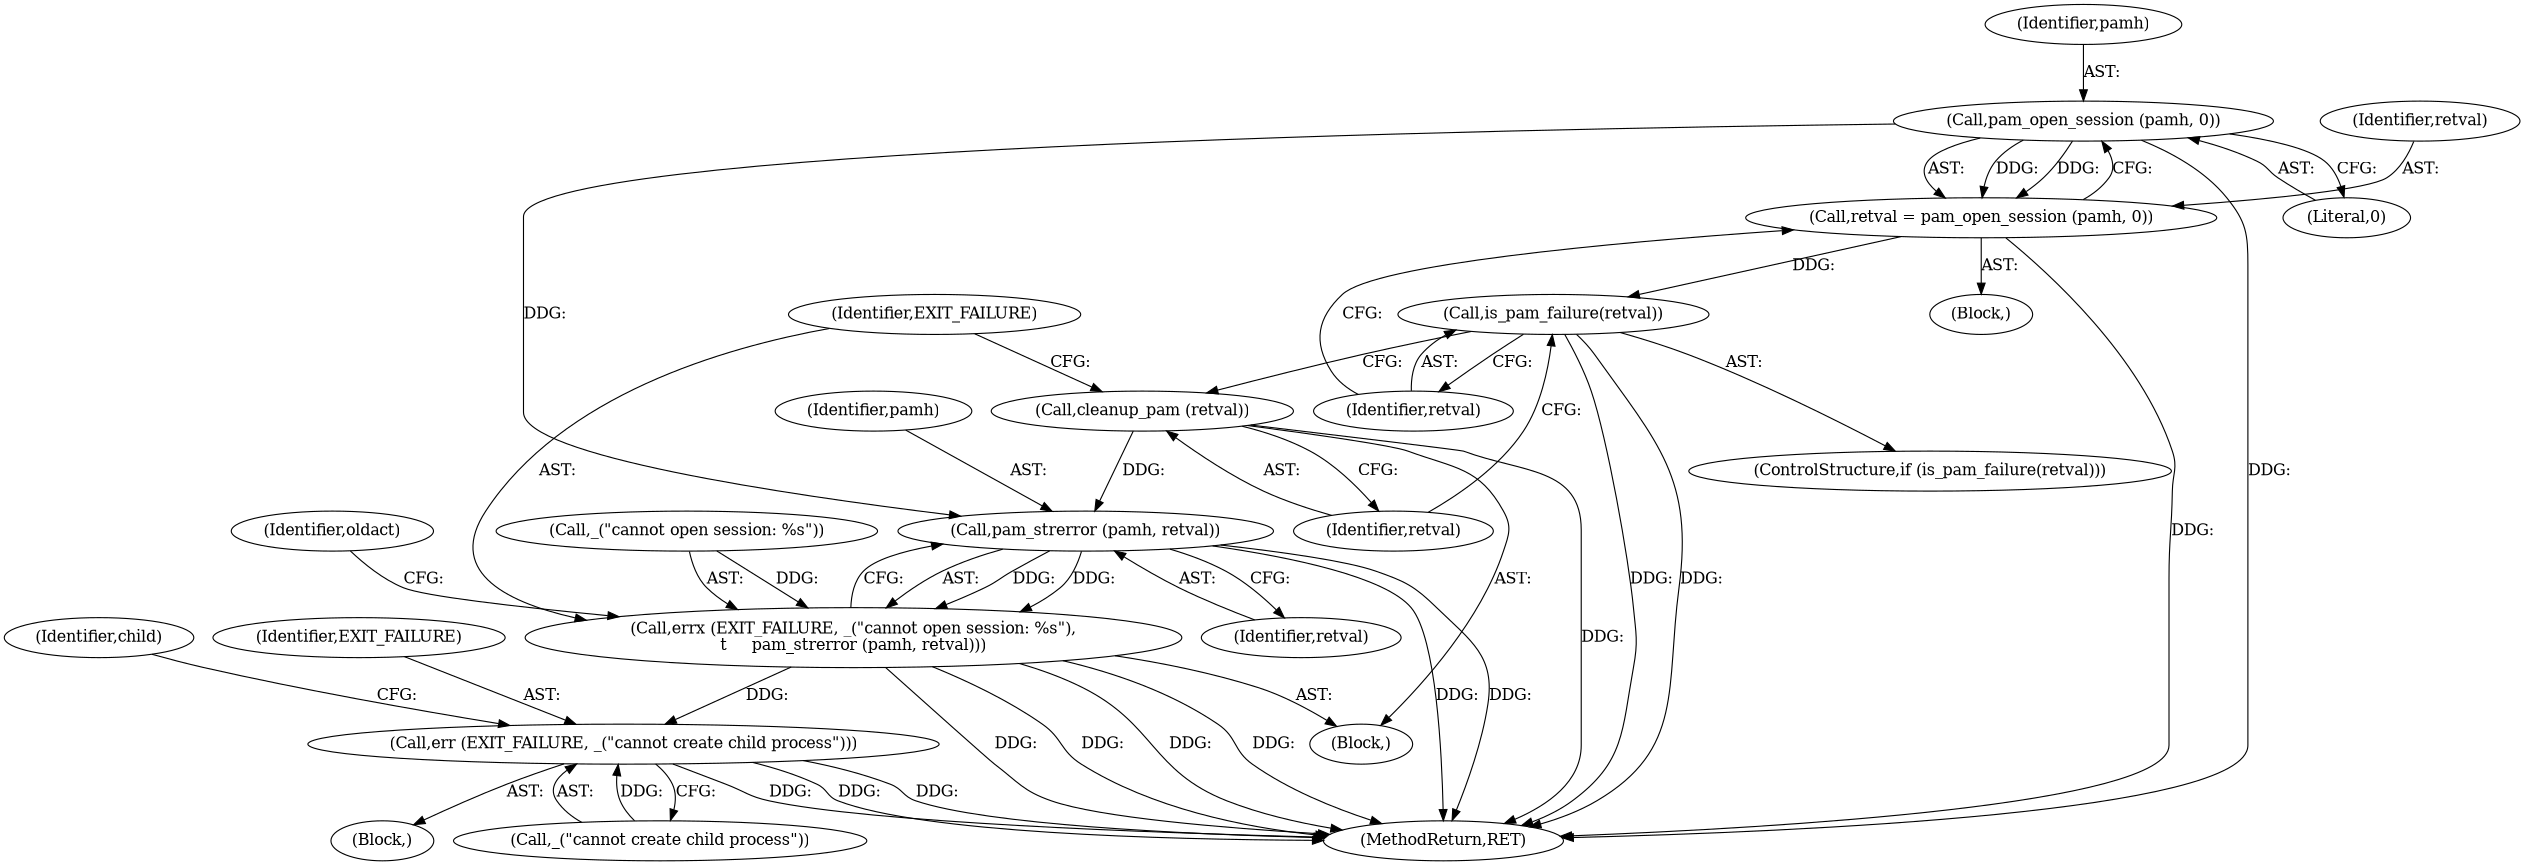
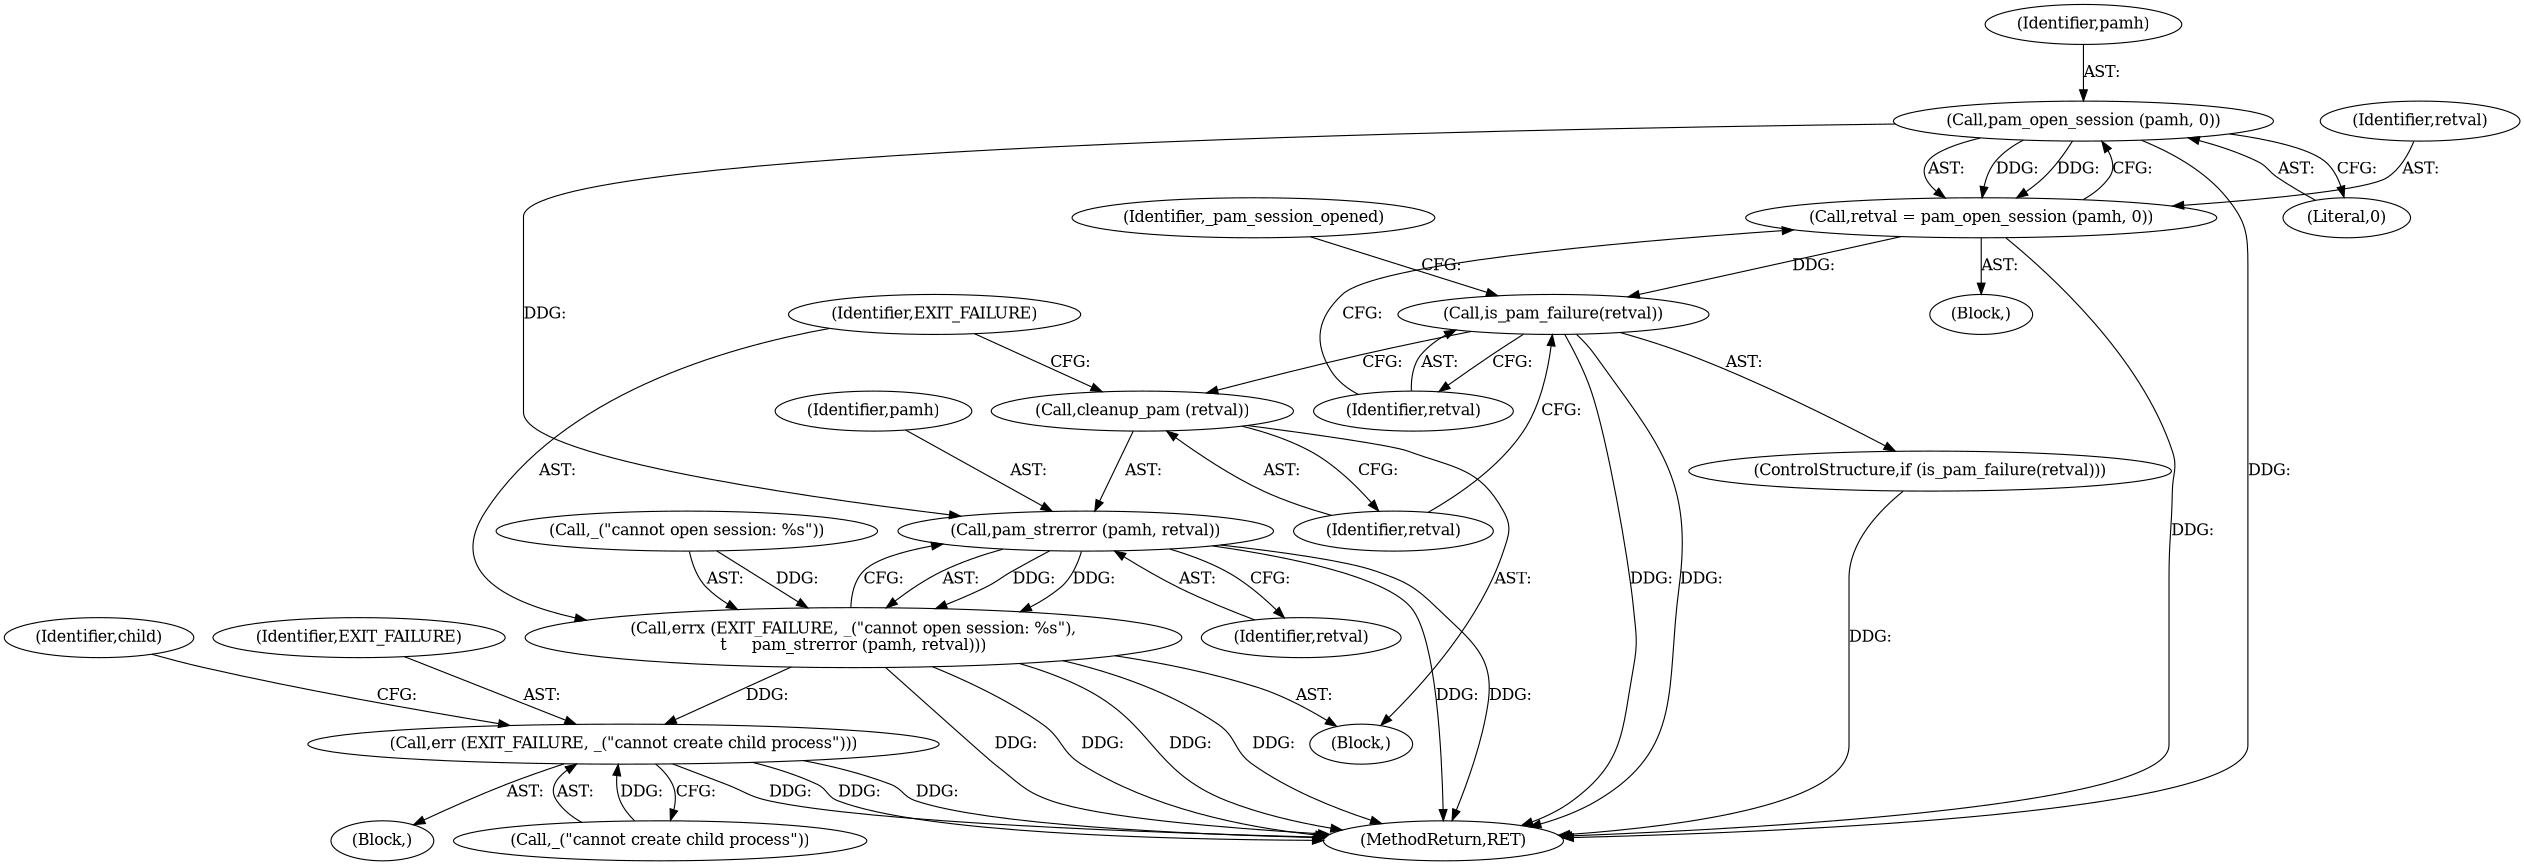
  digraph {
    n1 [label="(Call,pam_strerror (pamh, retval))"]
    n2 [label="(Call,errx (EXIT_FAILURE, _(\"cannot open session: %s\"),\n\t     pam_strerror (pamh, retval)))"]
    n3 [label="(Identifier,retval)"]
    n4 [label="(MethodReturn,RET)"]
    n5 [label="(Block,)"]
    n6 [label="(Call,err (EXIT_FAILURE, _(\"cannot create child process\")))"]
    n7 [label="(Call,pam_open_session (pamh, 0))"]
    n8 [label="(Call,retval = pam_open_session (pamh, 0))"]
    n9 [label="(Literal,0)"]
    n10 [label="(Call,is_pam_failure(retval))"]
    n11 [label="(Block,)"]
    n12 [label="(Call,cleanup_pam (retval))"]
    n13 [label="(Identifier,retval)"]
    n14 [label="(ControlStructure,if (is_pam_failure(retval)))"]
    n15 [label="(Identifier,retval)"]
    n16 [label="(Call,_(\"cannot create child process\"))"]
    n17 [label="(Block,)"]
    n18 [label="(Identifier,child)"]
    n19 [label="(Identifier,EXIT_FAILURE)"]
    n20 [label="(Identifier,EXIT_FAILURE)"]
    n21 [label="(Call,_(\"cannot open session: %s\"))"]
    n22 [label="(Identifier,pamh)"]
-   n23 [label="(Identifier,oldact)"]
    n24 [label="(Identifier,pamh)"]
    n25 [label="(Identifier,retval)"]
+   n26 [label="(Identifier,_pam_session_opened)"]
    n1 -> n2 [label="AST: "]
    n1 -> n2 [label="DDG: "]
    n1 -> n2 [label="DDG: "]
    n1 -> n3 [label="CFG: "]
    n1 -> n4 [label="DDG: "]
    n1 -> n4 [label="DDG: "]
    n2 -> n1 [label="CFG: "]
    n2 -> n4 [label="DDG: "]
    n2 -> n4 [label="DDG: "]
    n2 -> n4 [label="DDG: "]
    n2 -> n4 [label="DDG: "]
    n2 -> n5 [label="AST: "]
    n2 -> n6 [label="DDG: "]
    n3 -> n1 [label="AST: "]
    n6 -> n4 [label="DDG: "]
    n6 -> n4 [label="DDG: "]
    n6 -> n4 [label="DDG: "]
    n6 -> n16 [label="CFG: "]
    n6 -> n17 [label="AST: "]
    n7 -> n1 [label="DDG: "]
    n7 -> n4 [label="DDG: "]
    n7 -> n8 [label="AST: "]
    n7 -> n8 [label="DDG: "]
    n7 -> n8 [label="DDG: "]
    n7 -> n9 [label="CFG: "]
    n8 -> n4 [label="DDG: "]
    n8 -> n7 [label="CFG: "]
    n8 -> n10 [label="DDG: "]
    n8 -> n11 [label="AST: "]
    n9 -> n7 [label="AST: "]
    n10 -> n4 [label="DDG: "]
    n10 -> n4 [label="DDG: "]
    n10 -> n12 [label="CFG: "]
    n10 -> n14 [label="AST: "]
    n10 -> n15 [label="CFG: "]
-   n12 -> n1 [label="DDG: "]
-   n12 -> n4 [label="DDG: "]
+   n12 -> n1 [label="AST: "]
+   n14 -> n4 [label="DDG: "]
    n12 -> n5 [label="AST: "]
    n12 -> n13 [label="CFG: "]
    n13 -> n10 [label="CFG: "]
    n13 -> n12 [label="AST: "]
    n15 -> n8 [label="CFG: "]
    n15 -> n10 [label="AST: "]
    n16 -> n6 [label="AST: "]
    n16 -> n6 [label="DDG: "]
    n18 -> n6 [label="CFG: "]
    n19 -> n6 [label="AST: "]
    n20 -> n2 [label="AST: "]
    n20 -> n12 [label="CFG: "]
    n21 -> n2 [label="AST: "]
    n21 -> n2 [label="DDG: "]
    n22 -> n7 [label="AST: "]
-   n23 -> n2 [label="CFG: "]
    n24 -> n1 [label="AST: "]
    n25 -> n8 [label="AST: "]
+   n26 -> n10 [label="CFG: "]
  }
